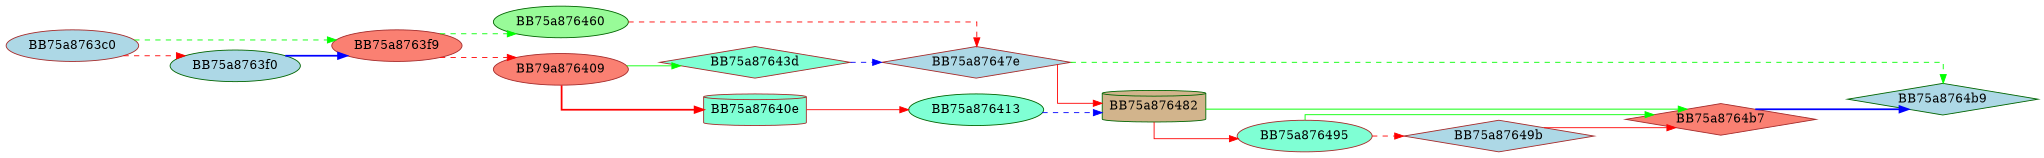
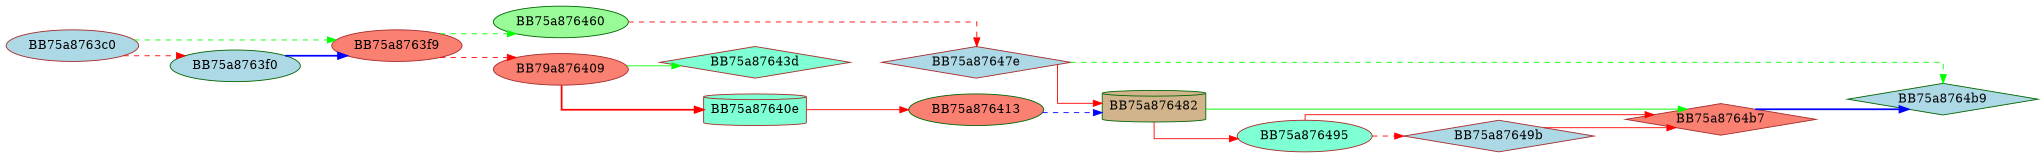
  digraph {
    rankdir=LR
    splines=ortho
    node [color=brown fillcolor=lightblue shape=ellipse style=filled]
    edge [color=red style=dashed]
    BB75a8763f9 [fillcolor=salmon]
    BB75a8763c0
    BB75a8763f0 [color=darkgreen]
    BB75a876460 [color=darkgreen fillcolor=palegreen]
    n5 [fillcolor=salmon label=BB79a876409]
    BB75a87647e [shape=diamond]
    BB75a87643d [fillcolor=aquamarine shape=diamond]
    BB75a87640e [fillcolor=aquamarine shape=cylinder]
    BB75a876482 [color=darkgreen fillcolor=tan shape=cylinder]
    BB75a8764b9 [color=darkgreen shape=diamond]
-   BB75a876413 [color=darkgreen fillcolor=aquamarine]
+   BB75a876413 [color=darkgreen fillcolor=salmon]
    BB75a8764b7 [fillcolor=salmon shape=diamond]
    BB75a876495 [fillcolor=aquamarine]
    BB75a87649b [shape=diamond]
    BB75a8763f9 -> BB75a876460 [color=green]
    BB75a8763f9 -> n5
    BB75a8763c0 -> BB75a8763f9 [color=green]
    BB75a8763c0 -> BB75a8763f0
    BB75a8763f0 -> BB75a8763f9 [color=blue style=bold]
    BB75a876460 -> BB75a87647e
    n5 -> BB75a87643d [color=green style=solid]
    n5 -> BB75a87640e [style=bold]
    BB75a87647e -> BB75a876482 [style=solid]
    BB75a87647e -> BB75a8764b9 [color=green]
-   BB75a87643d -> BB75a87647e [color=blue]
    BB75a87640e -> BB75a876413 [style=solid]
    BB75a876482 -> BB75a8764b7 [color=green style=solid]
    BB75a876482 -> BB75a876495 [style=solid]
    BB75a876413 -> BB75a876482 [color=blue]
    BB75a8764b7 -> BB75a8764b9 [color=blue style=bold]
-   BB75a876495 -> BB75a8764b7 [color=green style=solid]
+   BB75a876495 -> BB75a8764b7 [style=solid]
    BB75a876495 -> BB75a87649b
    BB75a87649b -> BB75a8764b7 [style=solid]
  }
